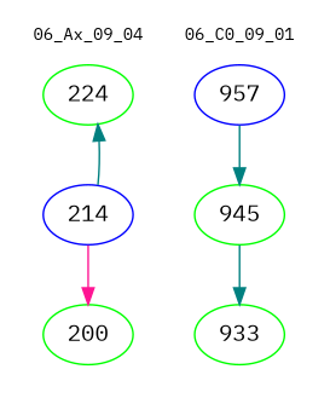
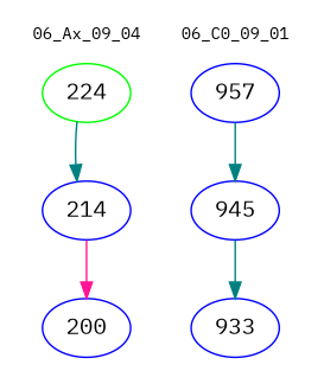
  digraph {
    fontname="IBM Plex Mono"
    node [color=green fontname="IBM Plex Mono"]
    edge [color=teal fontname="IBM Plex Mono" style=solid]
    n1 [label=224]
    n2 [color=blue label=214]
-   n3 [label=200]
+   n3 [color=blue label=200]
    n4 [color=blue label=957]
-   n5 [label=945]
-   n6 [label=933]
+   n5 [color=blue label=945]
+   n6 [color=blue label=933]
    subgraph cluster_1 {
      color=white
      fontsize=10
      label="06_Ax_09_04"
      n1
      n2
      n3
    }
    subgraph cluster_2 {
      color=white
      fontsize=10
      label="06_C0_09_01"
      n4
      n5
      n6
    }
-   n2 -> n1
+   n1 -> n2
    n2 -> n3 [color=deeppink]
    n4 -> n5
    n5 -> n6
  }
